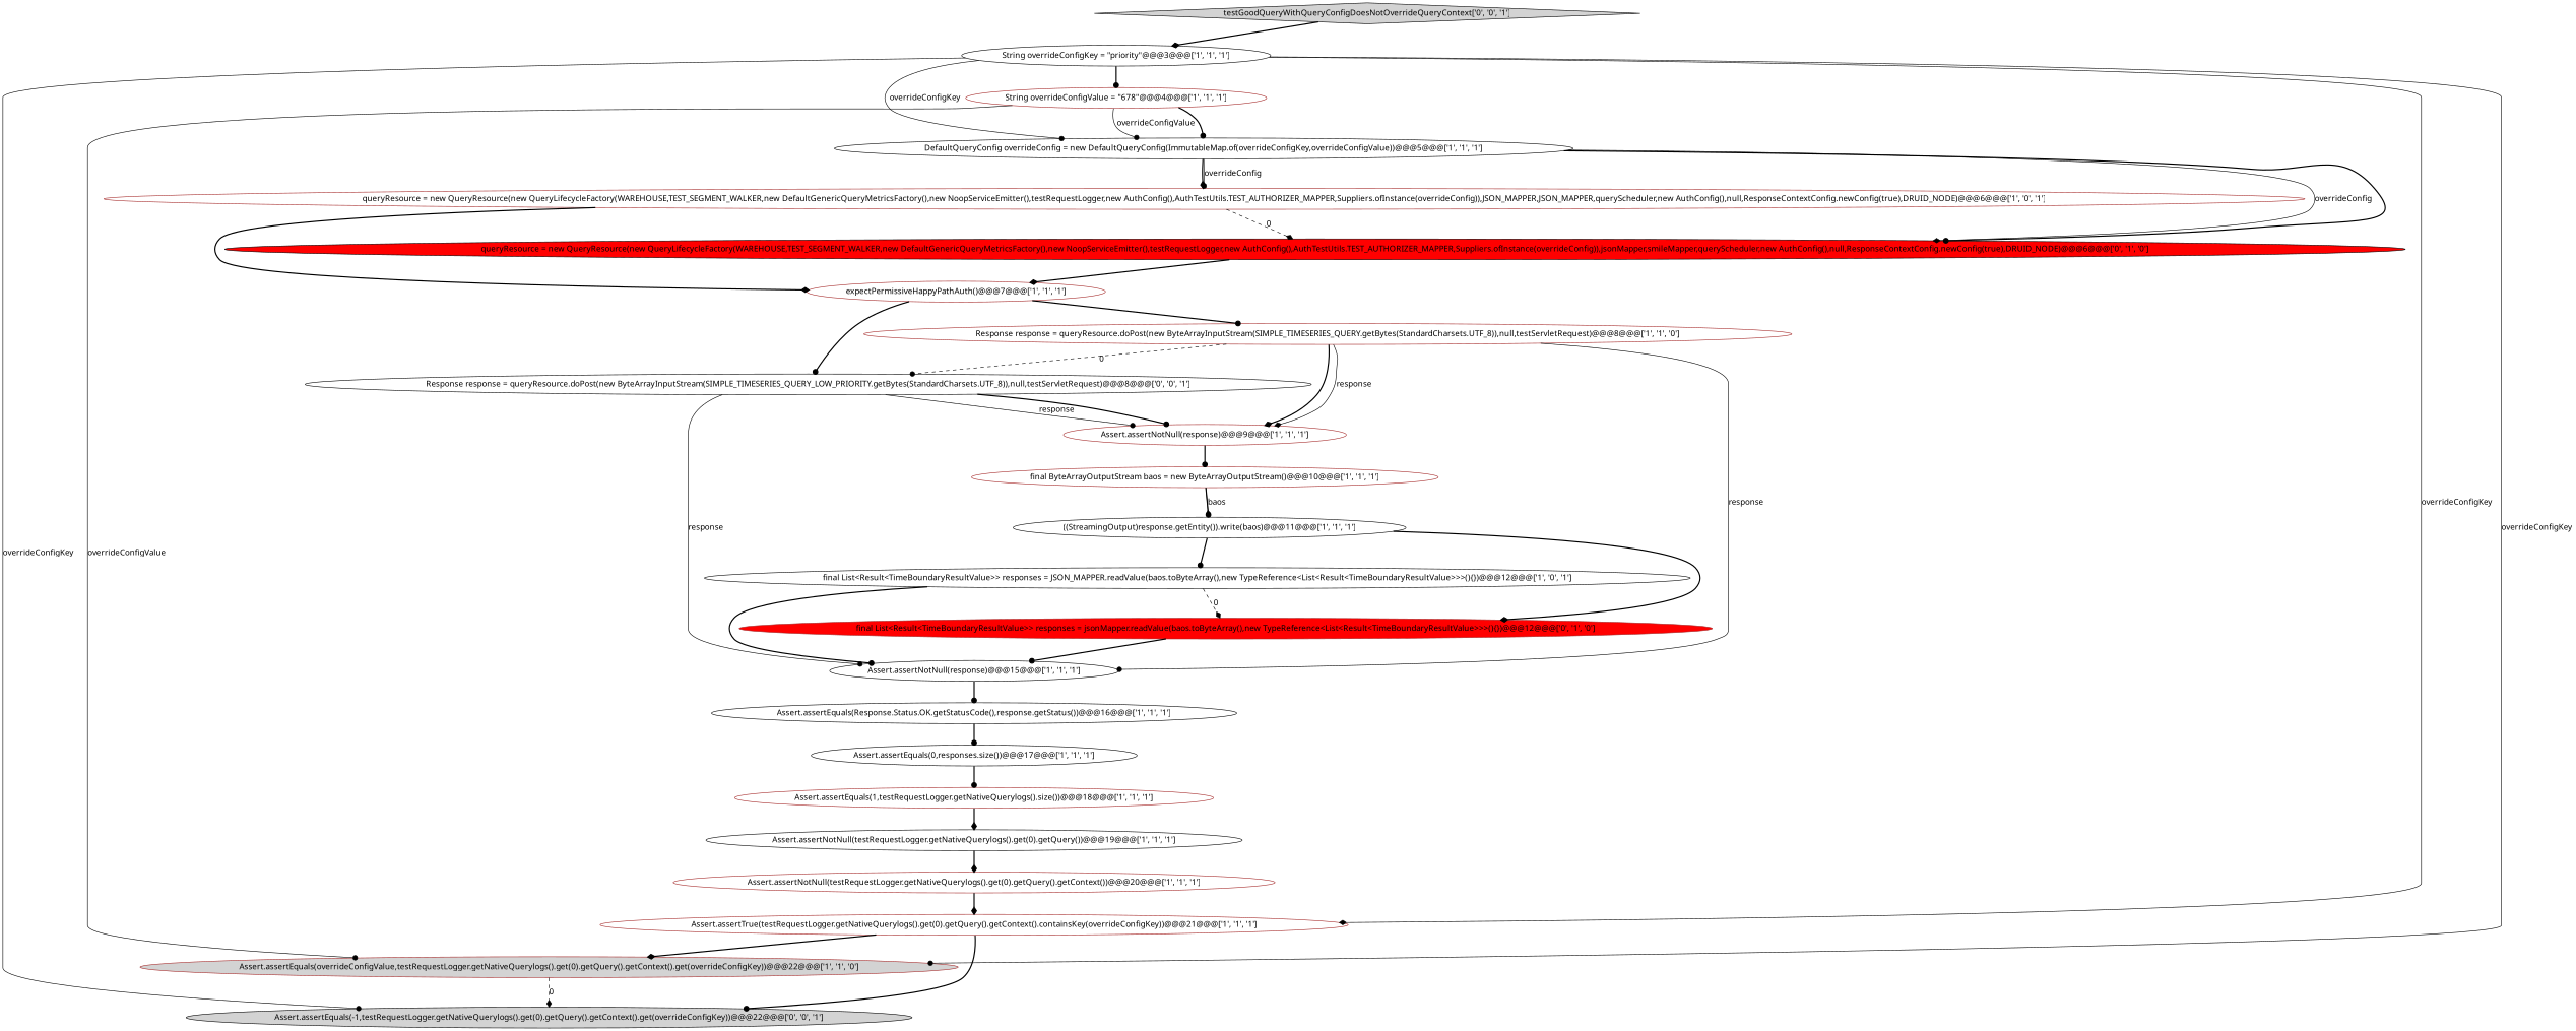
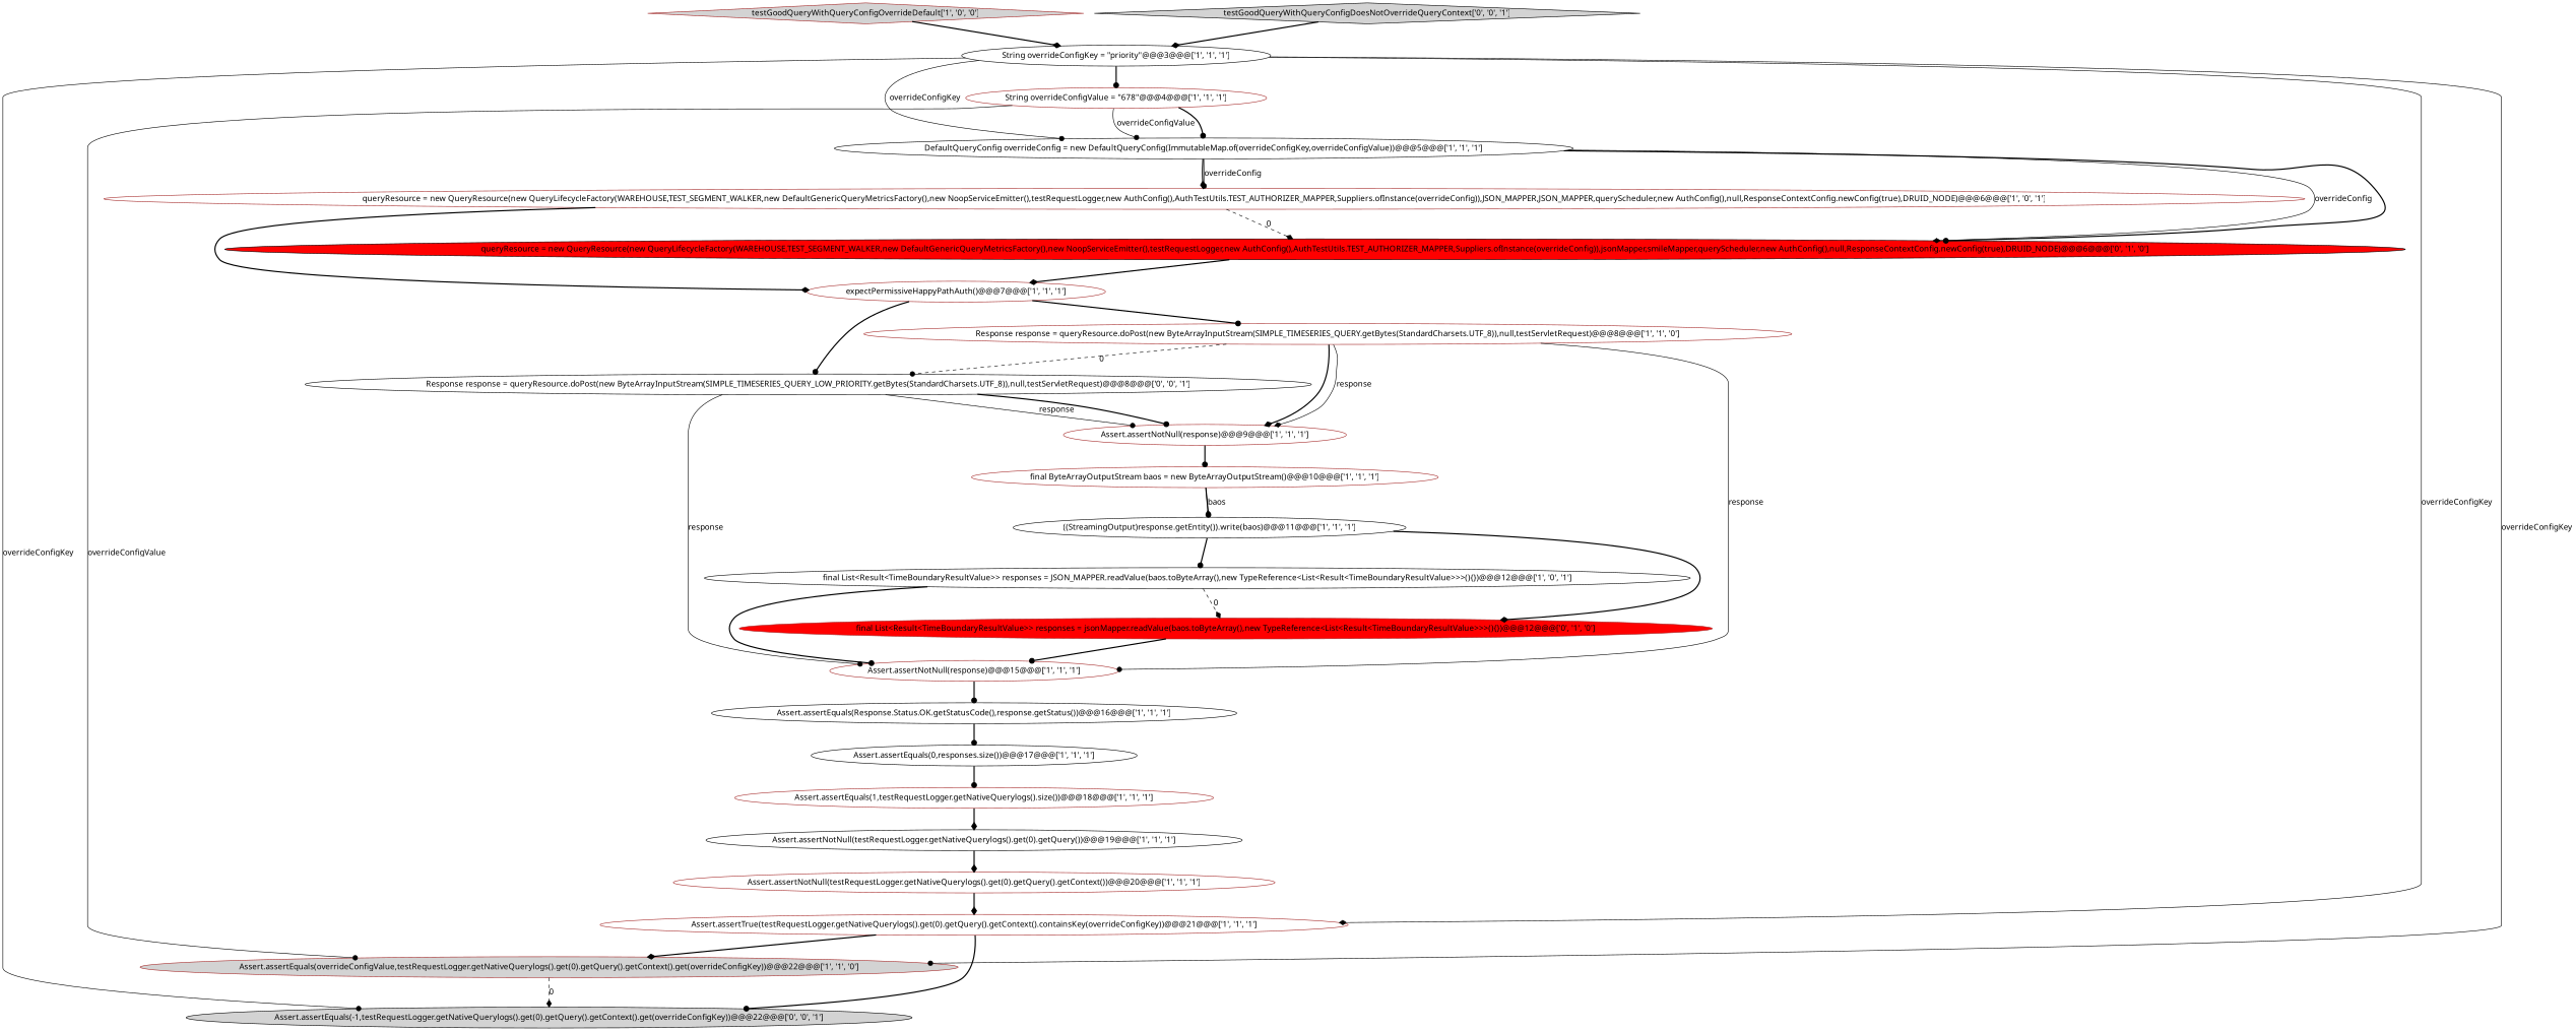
  digraph {
    fontname="Noto Sans"
    node [color=brown fillcolor=white fontname="Noto Sans" shape=ellipse style=filled]
    edge [arrowhead=dot fontname="Noto Sans" style=bold]
    n1 [label="Assert.assertNotNull(response)@@@9@@@['1', '1', '1']"]
    n2 [label="final ByteArrayOutputStream baos = new ByteArrayOutputStream()@@@10@@@['1', '1', '1']"]
    n3 [color=black label="((StreamingOutput)response.getEntity()).write(baos)@@@11@@@['1', '1', '1']"]
    n4 [label="Assert.assertEquals(1,testRequestLogger.getNativeQuerylogs().size())@@@18@@@['1', '1', '1']"]
    n5 [color=black label="Assert.assertNotNull(testRequestLogger.getNativeQuerylogs().get(0).getQuery())@@@19@@@['1', '1', '1']"]
    n6 [label="Assert.assertNotNull(testRequestLogger.getNativeQuerylogs().get(0).getQuery().getContext())@@@20@@@['1', '1', '1']"]
-   n7 [color=black label="Assert.assertNotNull(response)@@@15@@@['1', '1', '1']"]
+   n7 [label="Assert.assertNotNull(response)@@@15@@@['1', '1', '1']"]
    n8 [color=black label="Assert.assertEquals(Response.Status.OK.getStatusCode(),response.getStatus())@@@16@@@['1', '1', '1']"]
    n9 [color=black label="Assert.assertEquals(0,responses.size())@@@17@@@['1', '1', '1']"]
    n10 [label="expectPermissiveHappyPathAuth()@@@7@@@['1', '1', '1']"]
    n11 [label="Response response = queryResource.doPost(new ByteArrayInputStream(SIMPLE_TIMESERIES_QUERY.getBytes(StandardCharsets.UTF_8)),null,testServletRequest)@@@8@@@['1', '1', '0']"]
    n12 [color=black label="Response response = queryResource.doPost(new ByteArrayInputStream(SIMPLE_TIMESERIES_QUERY_LOW_PRIORITY.getBytes(StandardCharsets.UTF_8)),null,testServletRequest)@@@8@@@['0', '0', '1']"]
+   n13 [fillcolor=lightgray label="testGoodQueryWithQueryConfigOverrideDefault['1', '0', '0']" shape=diamond]
    n14 [color=black label="String overrideConfigKey = \"priority\"@@@3@@@['1', '1', '1']"]
    n15 [color=black label="DefaultQueryConfig overrideConfig = new DefaultQueryConfig(ImmutableMap.of(overrideConfigKey,overrideConfigValue))@@@5@@@['1', '1', '1']"]
    n16 [label="Assert.assertTrue(testRequestLogger.getNativeQuerylogs().get(0).getQuery().getContext().containsKey(overrideConfigKey))@@@21@@@['1', '1', '1']"]
    n17 [color=black fillcolor=lightgray label="Assert.assertEquals(-1,testRequestLogger.getNativeQuerylogs().get(0).getQuery().getContext().get(overrideConfigKey))@@@22@@@['0', '0', '1']"]
    n18 [label="String overrideConfigValue = \"678\"@@@4@@@['1', '1', '1']"]
    n19 [fillcolor=lightgray label="Assert.assertEquals(overrideConfigValue,testRequestLogger.getNativeQuerylogs().get(0).getQuery().getContext().get(overrideConfigKey))@@@22@@@['1', '1', '0']"]
    n20 [label="queryResource = new QueryResource(new QueryLifecycleFactory(WAREHOUSE,TEST_SEGMENT_WALKER,new DefaultGenericQueryMetricsFactory(),new NoopServiceEmitter(),testRequestLogger,new AuthConfig(),AuthTestUtils.TEST_AUTHORIZER_MAPPER,Suppliers.ofInstance(overrideConfig)),JSON_MAPPER,JSON_MAPPER,queryScheduler,new AuthConfig(),null,ResponseContextConfig.newConfig(true),DRUID_NODE)@@@6@@@['1', '0', '1']"]
    n21 [color=black fillcolor=red label="queryResource = new QueryResource(new QueryLifecycleFactory(WAREHOUSE,TEST_SEGMENT_WALKER,new DefaultGenericQueryMetricsFactory(),new NoopServiceEmitter(),testRequestLogger,new AuthConfig(),AuthTestUtils.TEST_AUTHORIZER_MAPPER,Suppliers.ofInstance(overrideConfig)),jsonMapper,smileMapper,queryScheduler,new AuthConfig(),null,ResponseContextConfig.newConfig(true),DRUID_NODE)@@@6@@@['0', '1', '0']"]
    n22 [fillcolor=red label="final List<Result<TimeBoundaryResultValue>> responses = jsonMapper.readValue(baos.toByteArray(),new TypeReference<List<Result<TimeBoundaryResultValue>>>(){})@@@12@@@['0', '1', '0']"]
    n23 [color=black label="final List<Result<TimeBoundaryResultValue>> responses = JSON_MAPPER.readValue(baos.toByteArray(),new TypeReference<List<Result<TimeBoundaryResultValue>>>(){})@@@12@@@['1', '0', '1']"]
    n24 [color=black fillcolor=lightgray label="testGoodQueryWithQueryConfigDoesNotOverrideQueryContext['0', '0', '1']" shape=diamond]
    n1 -> n2
    n2 -> n3 [arrowhead=diamond label=baos style=solid]
    n2 -> n3
    n3 -> n22 [arrowhead=diamond]
    n3 -> n23
    n4 -> n5 [arrowhead=diamond]
    n5 -> n6 [arrowhead=diamond]
    n6 -> n16 [arrowhead=diamond]
    n7 -> n8
    n8 -> n9
    n9 -> n4
    n10 -> n11
    n10 -> n12
    n11 -> n1 [arrowhead=diamond]
    n11 -> n1 [arrowhead=diamond label=response style=solid]
    n11 -> n7 [label=response style=solid]
    n11 -> n12 [label=0 style=dashed]
    n12 -> n1 [label=response style=solid]
    n12 -> n1
    n12 -> n7 [label=response style=solid]
+   n13 -> n14 [arrowhead=diamond]
    n14 -> n15 [label=overrideConfigKey style=solid]
    n14 -> n16 [arrowhead=diamond label=overrideConfigKey style=solid]
    n14 -> n17 [label=overrideConfigKey style=solid]
    n14 -> n18
    n14 -> n19 [label=overrideConfigKey style=solid]
    n15 -> n20 [arrowhead=diamond]
    n15 -> n20 [label=overrideConfig style=solid]
    n15 -> n21 [arrowhead=diamond label=overrideConfig style=solid]
    n15 -> n21
    n16 -> n17
    n16 -> n19 [arrowhead=diamond]
    n18 -> n15 [label=overrideConfigValue style=solid]
    n18 -> n15
    n18 -> n19 [label=overrideConfigValue style=solid]
    n19 -> n17 [arrowhead=diamond label=0 style=dashed]
    n20 -> n10 [arrowhead=diamond]
    n20 -> n21 [arrowhead=diamond label=0 style=dashed]
    n21 -> n10 [arrowhead=diamond]
    n22 -> n7
    n23 -> n7
    n23 -> n22 [arrowhead=diamond label=0 style=dashed]
    n24 -> n14 [arrowhead=diamond]
  }
